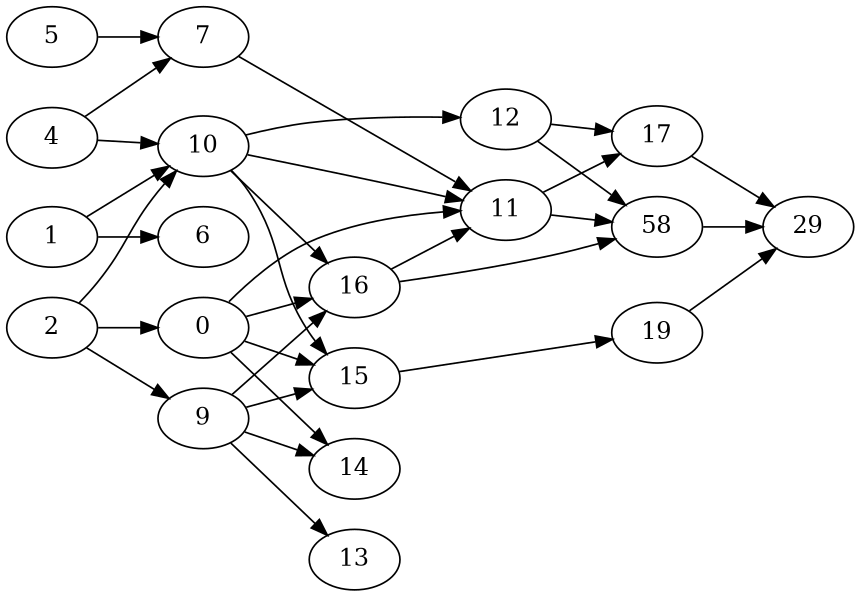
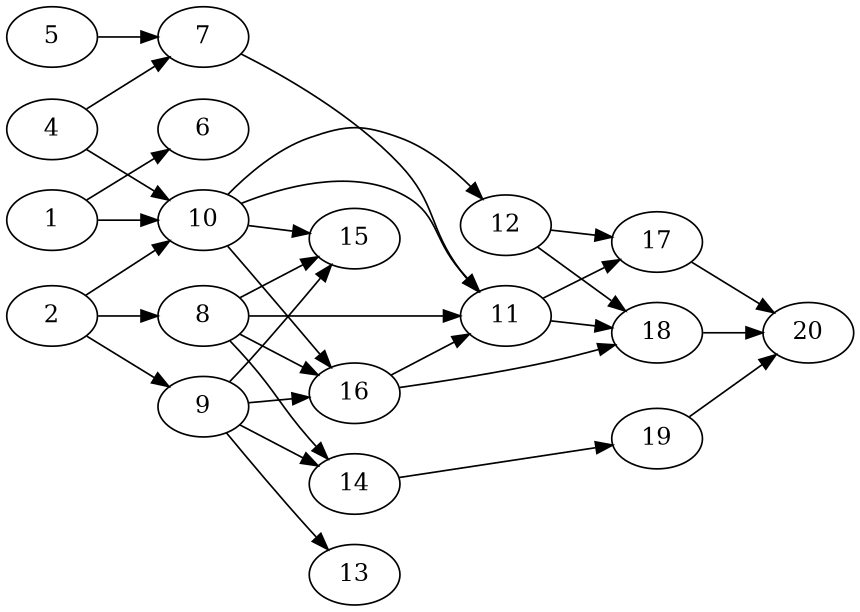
  digraph {
    rankdir=LR
    node [alpha=0.16]
    1 [alpha=0.18 expect_size=19890176]
    6 [alpha=0.15 expect_size=10020864]
    10 [alpha=0.05 expect_size=19874816]
    11 [alpha=0.13 expect_size=18703360]
    15 [alpha=0.07 expect_size=14327808]
    16 [alpha=0.02 expect_size=22578176]
    12 [expect_size=13031424]
    17 [alpha=0.01 expect_size=11352064]
-   18 [alpha=0.10 expect_size=17428480 label=58]
+   18 [alpha=0.10 expect_size=17428480]
    19 [alpha=0.15 expect_size=8800256]
    2 [alpha=0.01 expect_size=43103232]
-   8 [expect_size=11219968 label=0]
+   8 [expect_size=11219968]
    9 [alpha=0.03 expect_size=50278400]
    14 [alpha=0.04 expect_size=23071744]
    13 [alpha=0.13 expect_size=16446464]
    4 [expect_size=35028992]
    7 [alpha=0.03 expect_size=28483584]
    5 [alpha=0.03 expect_size=18572288]
-   20 [alpha=0.09 expect_size=16952320 label=29]
+   20 [alpha=0.09 expect_size=16952320]
    1 -> 6
    1 -> 10
    10 -> 11
    10 -> 15
    10 -> 16
    10 -> 12
    11 -> 17
    11 -> 18
-   15 -> 19
+   14 -> 19
    16 -> 11
    16 -> 18
    12 -> 17
    12 -> 18
    17 -> 20
    18 -> 20
    19 -> 20
    2 -> 10
    2 -> 8
    2 -> 9
    8 -> 11
    8 -> 15
    8 -> 16
    8 -> 14
    9 -> 15
    9 -> 16
    9 -> 14
    9 -> 13
    4 -> 10
    4 -> 7
    7 -> 11
    5 -> 7
  }
